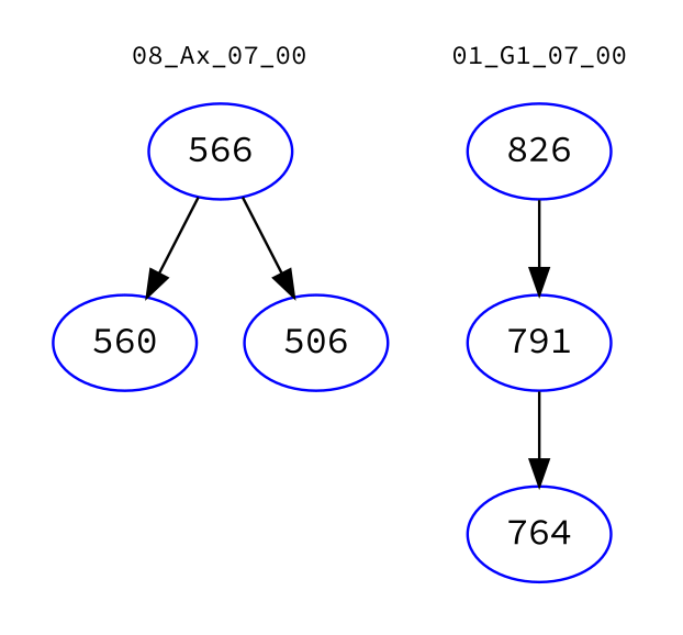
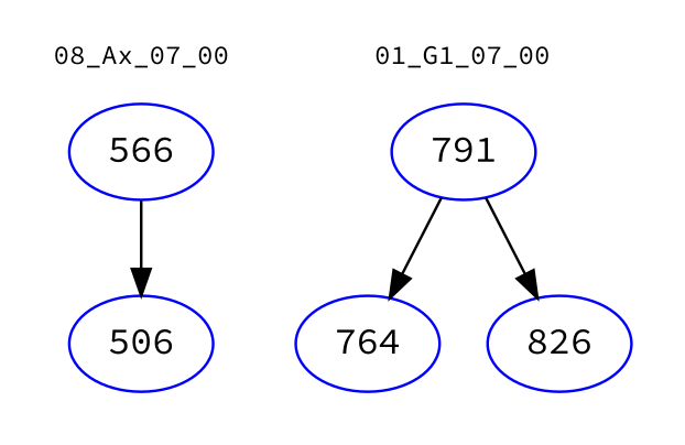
  digraph {
    fontname="Source Code Pro"
    node [color=blue fontname="Source Code Pro"]
    edge [color=black fontname="Source Code Pro"]
    n1 [label=566]
-   n2 [label=560]
    n3 [label=506]
    n4 [label=791]
    n5 [label=764]
    n6 [label=826]
    subgraph cluster_1 {
      color=white
      fontsize=10
      label="08_Ax_07_00"
      n1
-     n2
      n3
    }
    subgraph cluster_2 {
      color=white
      fontsize=10
      label="01_G1_07_00"
      n4
      n5
      n6
    }
-   n1 -> n2
    n1 -> n3
    n4 -> n5
-   n6 -> n4
+   n4 -> n6
  }
